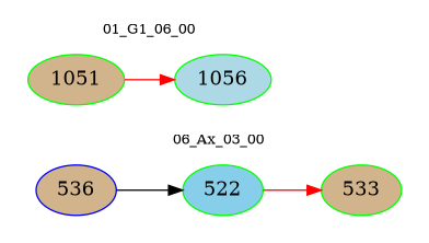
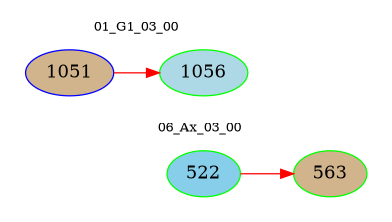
  digraph {
    rankdir=LR
    node [color=green fillcolor=tan style=filled]
    edge [color=red]
-   n1 [color=blue label=536]
    n2 [fillcolor=skyblue label=522]
-   n3 [label=533]
-   n4 [label=1051]
+   n3 [label=563]
+   n4 [color=blue label=1051]
    n5 [fillcolor=lightblue label=1056]
    subgraph cluster_1 {
      color=white
      fontsize=10
      label="06_Ax_03_00"
-     n1
      n2
      n3
    }
    subgraph cluster_2 {
      color=white
      fontsize=10
-     label="01_G1_06_00"
+     label="01_G1_03_00"
      n4
      n5
    }
-   n1 -> n2 [color=black]
    n2 -> n3
    n4 -> n5
  }
